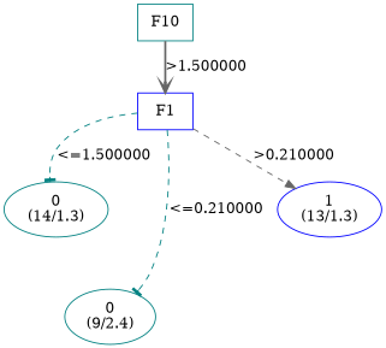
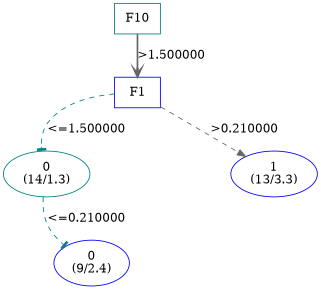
  digraph {
    node [color=blue shape=ellipse]
    edge [arrowhead=tee color=gray40 style=dashed]
    n1 [color=teal label="F10\n" shape=box]
    n2 [label="F1\n" shape=box]
    n3 [color=teal label="0\n(14/1.3)"]
-   n4 [color=teal label="0\n(9/2.4)"]
-   n5 [label="1\n(13/1.3)"]
+   n4 [label="0\n(9/2.4)"]
+   n5 [label="1\n(13/3.3)"]
    n1 -> n2 [arrowhead=vee label=">1.500000" style=bold]
    n2 -> n3 [color=teal label="<=1.500000"]
-   n2 -> n4 [color=teal label="<=0.210000"]
+   n3 -> n4 [color=teal label="<=0.210000"]
    n2 -> n5 [arrowhead=normal label=">0.210000"]
  }
